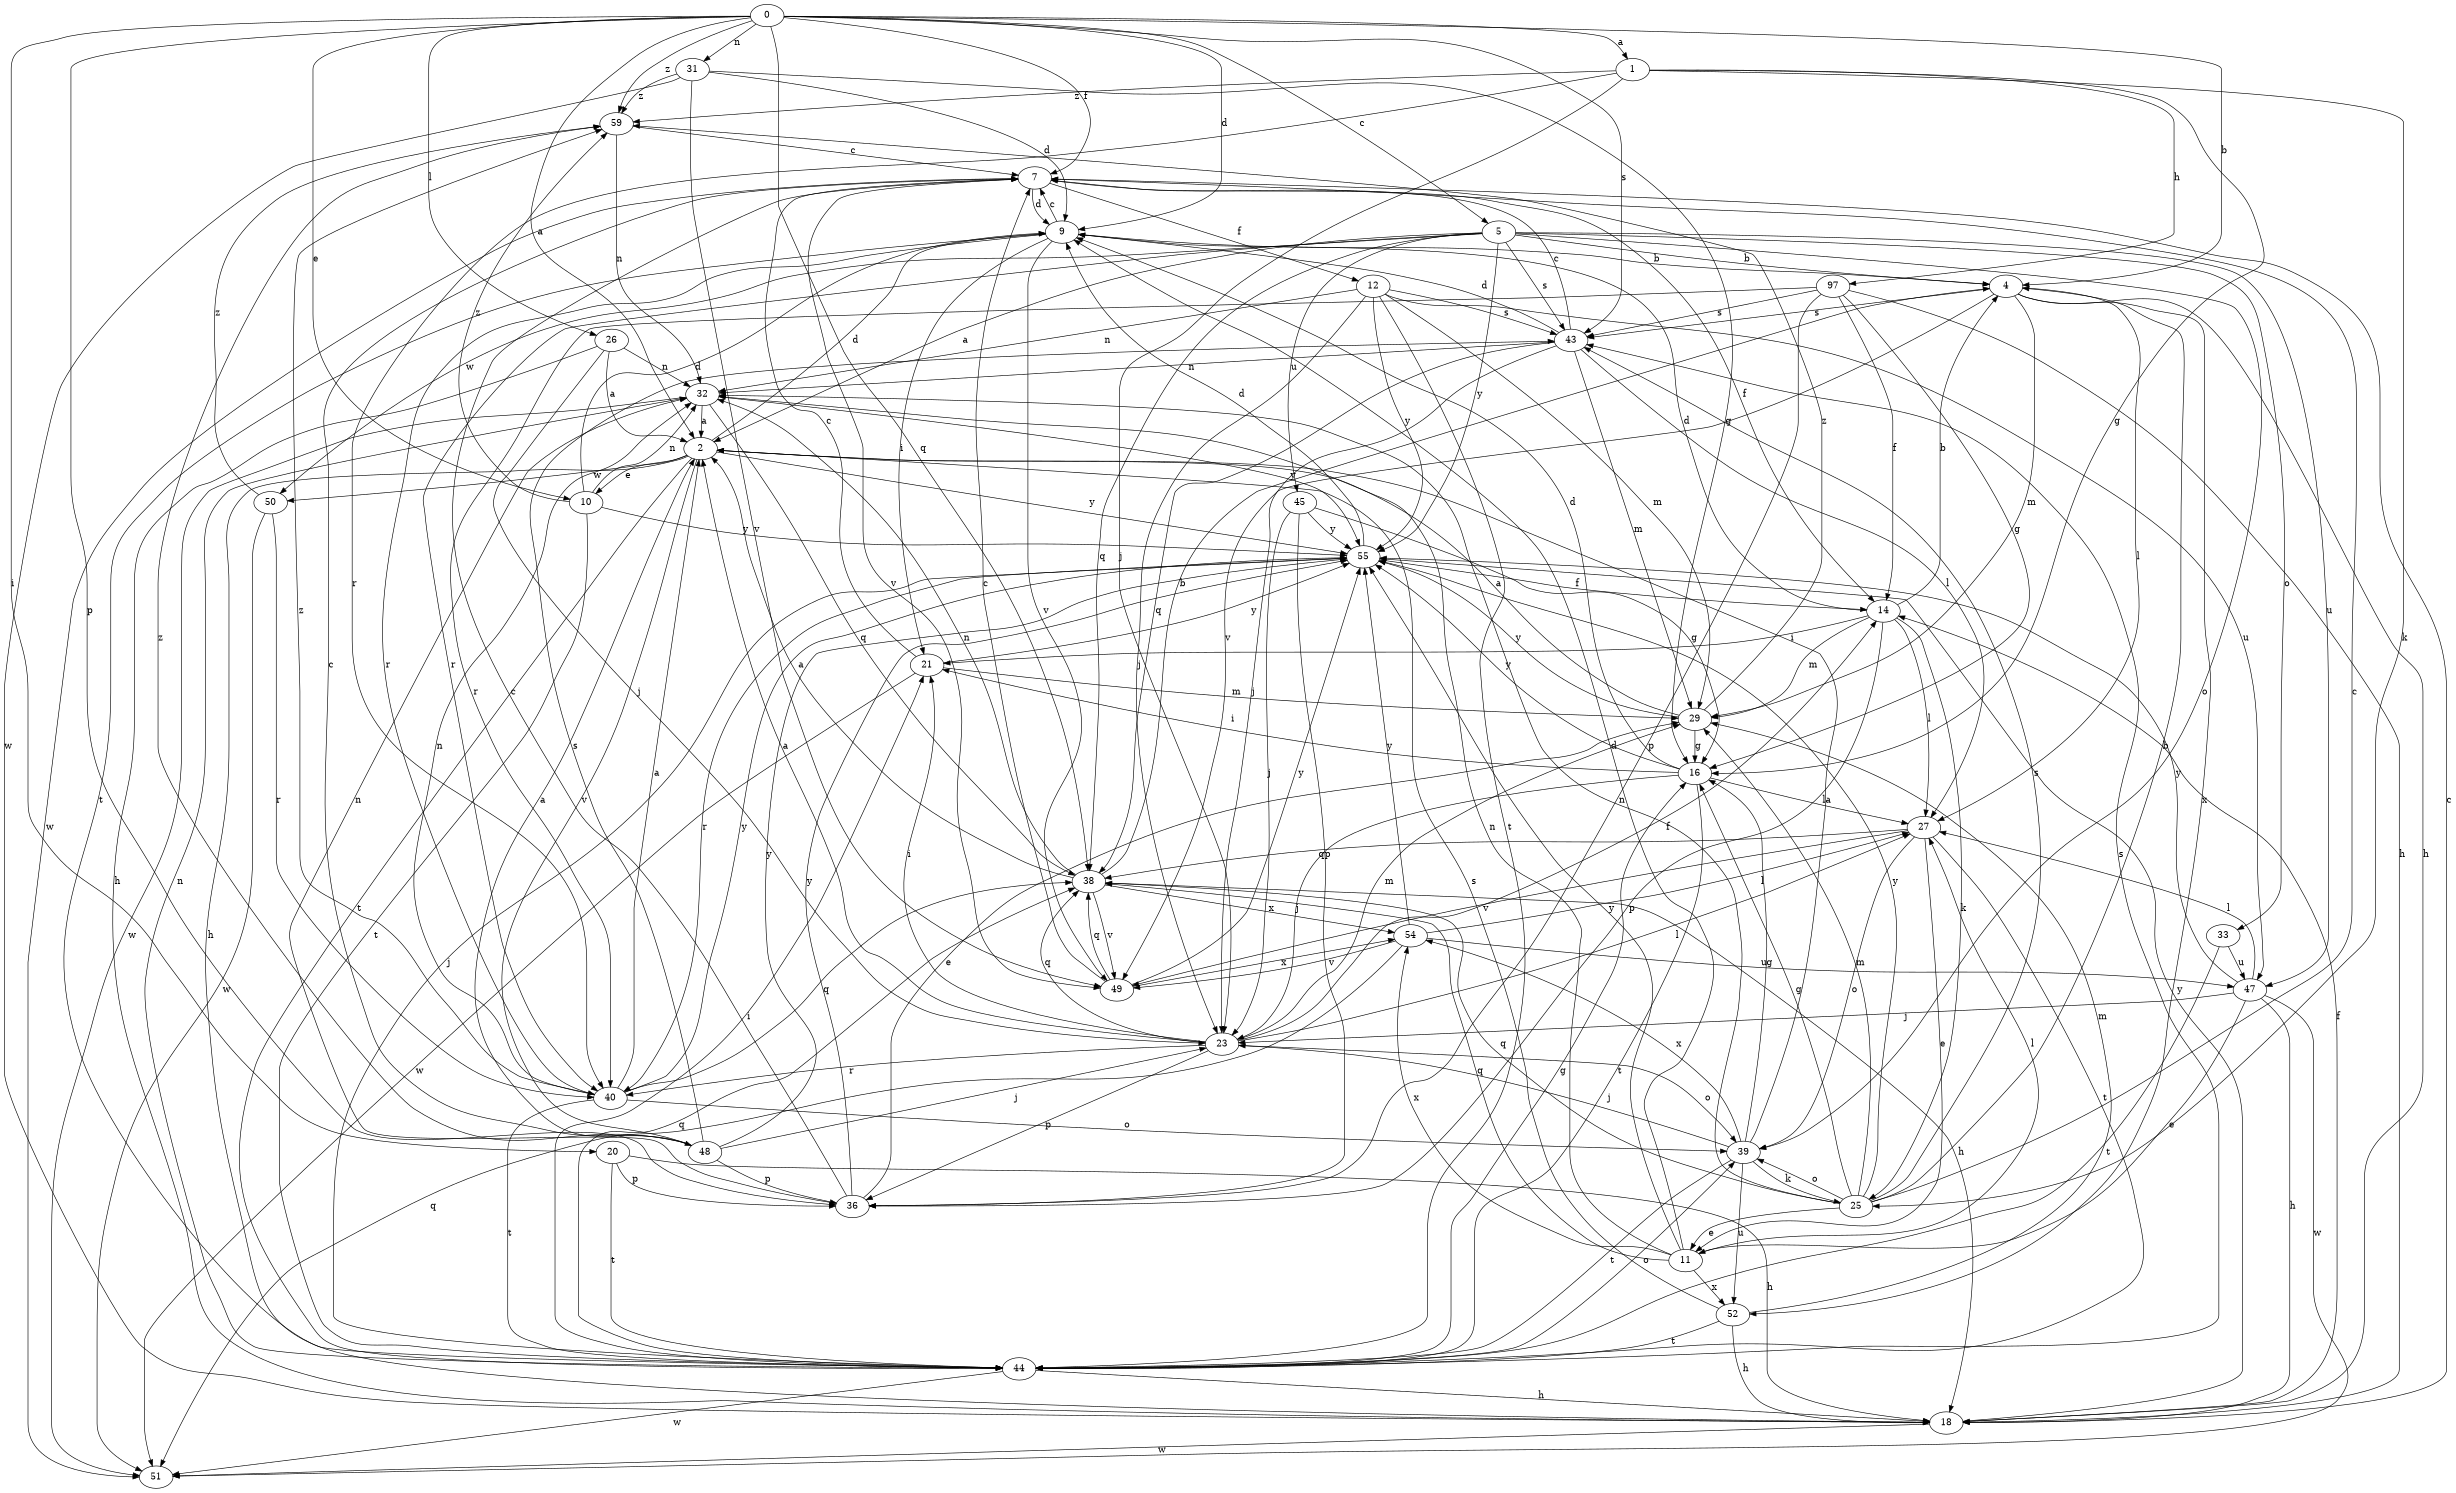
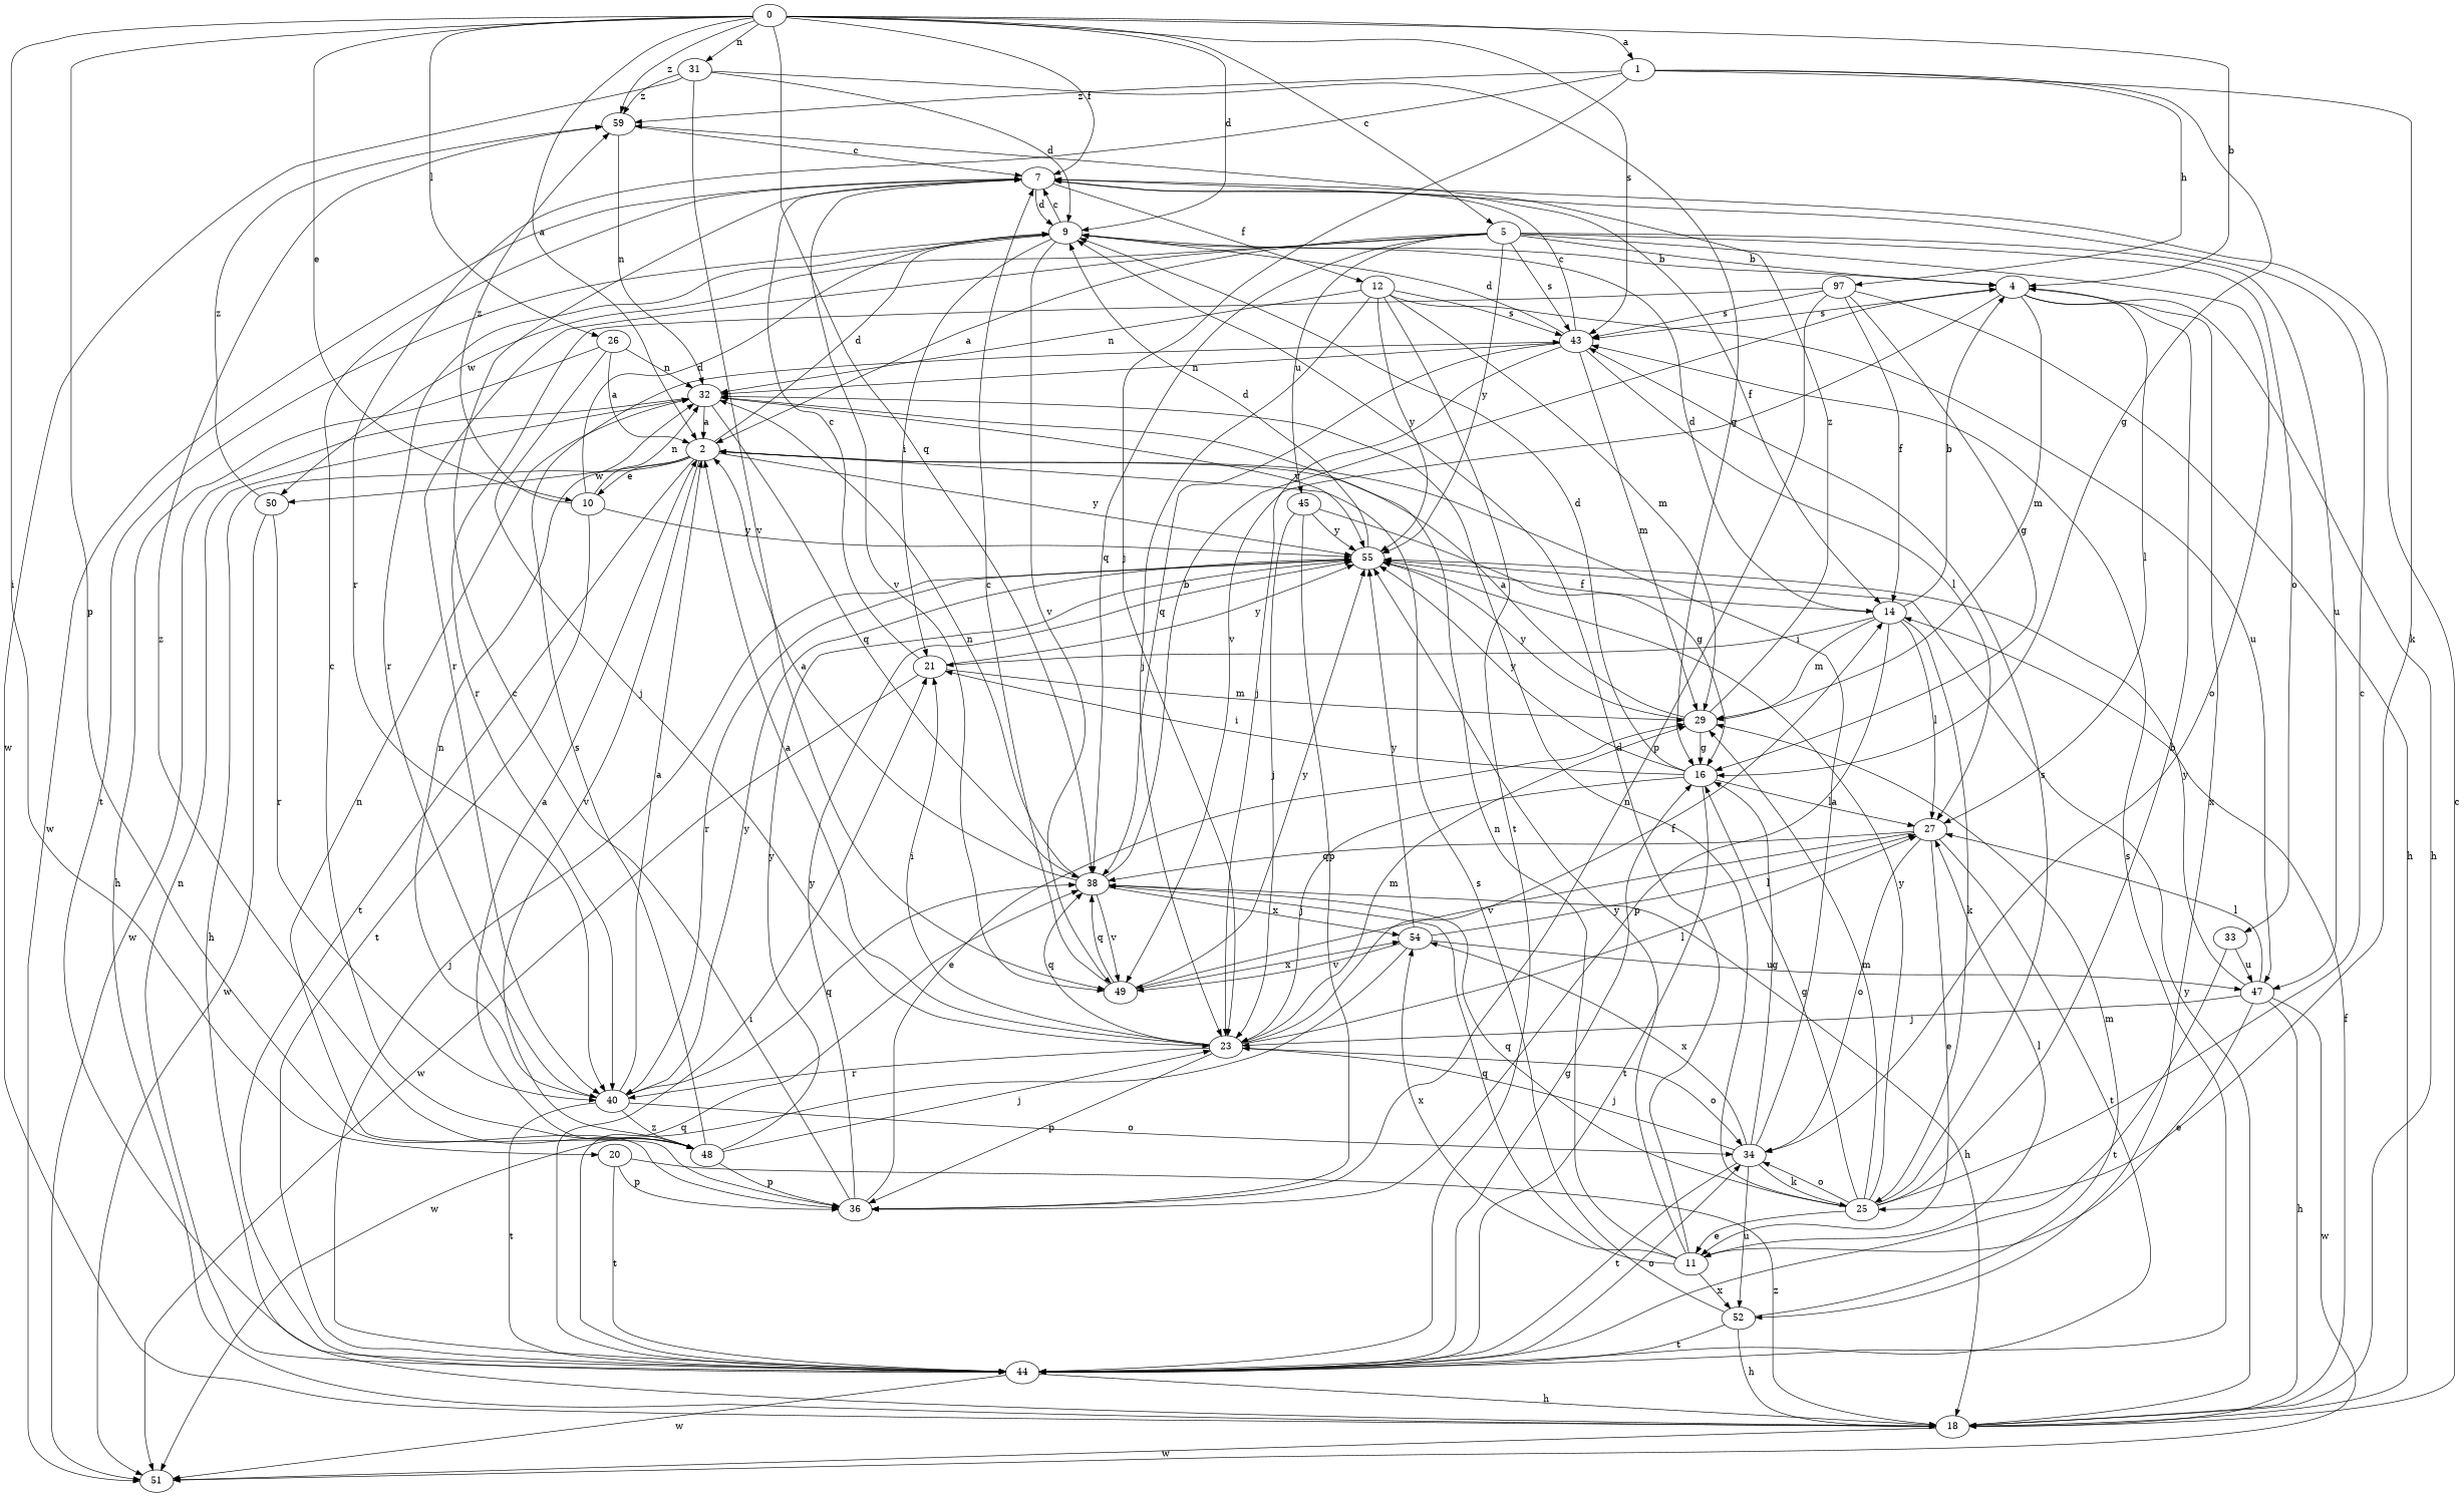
  strict digraph {
    0
    1
    2
    4
    5
    7
    9
    10
    20
    26
    31
    36
    38
    43
    59
    16
    n17 [label=97]
    23
    25
    40
    18
    44
    48
    50
    55
    27
    29
    49
    52
    33
-   34 [label=39]
+   34
    45
    47
    12
    14
    51
    21
    32
    54
    11
    0 -> 1 [label=a]
    0 -> 2 [label=a]
    0 -> 4 [label=b]
    0 -> 5 [label=c]
    0 -> 7 [label=f]
    0 -> 9 [label=d]
    0 -> 10 [label=e]
    0 -> 20 [label=i]
    0 -> 26 [label=l]
    0 -> 31 [label=n]
    0 -> 36 [label=p]
    0 -> 38 [label=q]
    0 -> 43 [label=s]
    0 -> 59 [label=z]
    1 -> 59 [label=z]
    1 -> 16 [label=g]
    1 -> n17 [label=h]
    1 -> 23 [label=j]
    1 -> 25 [label=k]
    1 -> 40 [label=r]
    2 -> 9 [label=d]
    2 -> 10 [label=e]
    2 -> 18 [label=h]
    2 -> 44 [label=t]
    2 -> 48 [label=v]
    2 -> 50 [label=w]
    2 -> 55 [label=y]
    4 -> 43 [label=s]
    4 -> 18 [label=h]
    4 -> 27 [label=l]
    4 -> 29 [label=m]
    4 -> 49 [label=v]
    4 -> 52 [label=x]
    5 -> 2 [label=a]
    5 -> 4 [label=b]
    5 -> 38 [label=q]
    5 -> 43 [label=s]
    5 -> 40 [label=r]
    5 -> 50 [label=w]
    5 -> 55 [label=y]
    5 -> 33 [label=o]
    5 -> 34 [label=o]
    5 -> 45 [label=u]
    5 -> 47 [label=u]
    7 -> 9 [label=d]
    7 -> 49 [label=v]
    7 -> 12 [label=f]
    7 -> 14 [label=f]
    7 -> 51 [label=w]
    9 -> 4 [label=b]
    9 -> 7 [label=c]
    9 -> 40 [label=r]
    9 -> 44 [label=t]
    9 -> 49 [label=v]
    9 -> 21 [label=i]
    10 -> 9 [label=d]
    10 -> 59 [label=z]
    10 -> 44 [label=t]
    10 -> 55 [label=y]
    10 -> 32 [label=n]
    20 -> 36 [label=p]
-   20 -> 18 [label=h]
+   20 -> 18 [label=z]
    20 -> 44 [label=t]
    26 -> 2 [label=a]
    26 -> 23 [label=j]
    26 -> 18 [label=h]
    26 -> 32 [label=n]
    31 -> 9 [label=d]
    31 -> 59 [label=z]
    31 -> 16 [label=g]
    31 -> 18 [label=w]
    31 -> 49 [label=v]
    36 -> 7 [label=c]
    36 -> 55 [label=y]
    36 -> 29 [label=e]
    36 -> 32 [label=n]
    38 -> 2 [label=a]
    38 -> 4 [label=b]
    38 -> 18 [label=h]
    38 -> 49 [label=v]
    38 -> 32 [label=n]
    38 -> 54 [label=x]
    43 -> 7 [label=c]
    43 -> 9 [label=d]
    43 -> 38 [label=q]
    43 -> 23 [label=j]
    43 -> 27 [label=l]
    43 -> 29 [label=m]
    43 -> 32 [label=n]
    59 -> 7 [label=c]
    59 -> 32 [label=n]
    16 -> 9 [label=d]
    16 -> 23 [label=j]
    16 -> 44 [label=t]
    16 -> 55 [label=y]
    16 -> 27 [label=l]
    16 -> 21 [label=i]
    n17 -> 36 [label=p]
    n17 -> 43 [label=s]
    n17 -> 16 [label=g]
    n17 -> 40 [label=r]
    n17 -> 18 [label=h]
    n17 -> 14 [label=f]
    23 -> 2 [label=a]
    23 -> 36 [label=p]
    23 -> 38 [label=q]
    23 -> 40 [label=r]
    23 -> 27 [label=l]
    23 -> 29 [label=m]
    23 -> 34 [label=o]
    23 -> 14 [label=f]
    23 -> 21 [label=i]
    25 -> 4 [label=b]
    25 -> 7 [label=c]
    25 -> 38 [label=q]
    25 -> 43 [label=s]
    25 -> 16 [label=g]
    25 -> 55 [label=y]
    25 -> 29 [label=m]
    25 -> 34 [label=o]
    25 -> 32 [label=n]
    25 -> 11 [label=e]
    40 -> 2 [label=a]
    40 -> 38 [label=q]
-   40 -> 59 [label=z]
+   40 -> 48 [label=z]
    40 -> 44 [label=t]
    40 -> 55 [label=y]
    40 -> 34 [label=o]
    40 -> 32 [label=n]
    18 -> 7 [label=c]
    18 -> 55 [label=y]
    18 -> 14 [label=f]
    18 -> 51 [label=w]
    44 -> 38 [label=q]
    44 -> 43 [label=s]
    44 -> 16 [label=g]
    44 -> 18 [label=h]
    44 -> 34 [label=o]
    44 -> 51 [label=w]
    44 -> 21 [label=i]
    44 -> 32 [label=n]
    48 -> 2 [label=a]
    48 -> 7 [label=c]
    48 -> 36 [label=p]
    48 -> 43 [label=s]
    48 -> 59 [label=z]
    48 -> 23 [label=j]
    48 -> 55 [label=y]
    50 -> 59 [label=z]
    50 -> 40 [label=r]
    50 -> 51 [label=w]
    55 -> 9 [label=d]
    55 -> 40 [label=r]
    55 -> 44 [label=j]
    55 -> 14 [label=f]
    27 -> 38 [label=q]
    27 -> 44 [label=t]
    27 -> 49 [label=v]
    27 -> 34 [label=o]
    27 -> 11 [label=e]
    29 -> 2 [label=a]
    29 -> 59 [label=z]
    29 -> 16 [label=g]
    29 -> 55 [label=y]
    49 -> 7 [label=c]
    49 -> 38 [label=q]
    49 -> 55 [label=y]
    49 -> 54 [label=x]
    52 -> 2 [label=s]
    52 -> 18 [label=h]
    52 -> 44 [label=t]
    52 -> 29 [label=m]
    33 -> 44 [label=t]
    33 -> 47 [label=u]
    34 -> 2 [label=a]
    34 -> 16 [label=g]
    34 -> 23 [label=j]
    34 -> 25 [label=k]
    34 -> 44 [label=t]
    34 -> 52 [label=u]
    34 -> 54 [label=x]
    45 -> 36 [label=p]
    45 -> 16 [label=g]
    45 -> 23 [label=j]
    45 -> 55 [label=y]
    47 -> 23 [label=j]
    47 -> 18 [label=h]
    47 -> 55 [label=y]
    47 -> 27 [label=l]
    47 -> 51 [label=w]
    47 -> 11 [label=e]
    12 -> 43 [label=s]
    12 -> 23 [label=j]
    12 -> 44 [label=t]
    12 -> 55 [label=y]
    12 -> 29 [label=m]
    12 -> 47 [label=u]
    12 -> 32 [label=n]
    14 -> 4 [label=b]
    14 -> 9 [label=d]
    14 -> 36 [label=p]
    14 -> 25 [label=k]
    14 -> 27 [label=l]
    14 -> 29 [label=m]
    14 -> 21 [label=i]
    21 -> 7 [label=c]
    21 -> 55 [label=y]
    21 -> 29 [label=m]
    21 -> 51 [label=w]
    32 -> 2 [label=a]
    32 -> 38 [label=q]
    32 -> 55 [label=y]
    32 -> 51 [label=w]
    54 -> 55 [label=y]
    54 -> 27 [label=l]
    54 -> 49 [label=v]
    54 -> 47 [label=u]
-   54 -> 51 [label=q]
+   54 -> 51 [label=w]
    11 -> 9 [label=d]
    11 -> 38 [label=q]
    11 -> 55 [label=y]
    11 -> 27 [label=l]
    11 -> 52 [label=x]
    11 -> 32 [label=n]
    11 -> 54 [label=x]
  }
